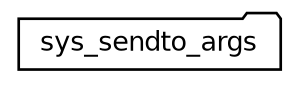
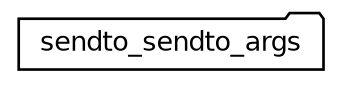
  digraph {
    rankdir=LR
-   n1 [color=black fillcolor=white fontname=Helvetica fontsize=10 height=0.2 label=sys_sendto_args shape=folder style=filled width=0.4]
+   n1 [color=black fillcolor=white fontname=Helvetica fontsize=10 height=0.2 label=sendto_sendto_args shape=folder style=filled width=0.4]
  }
